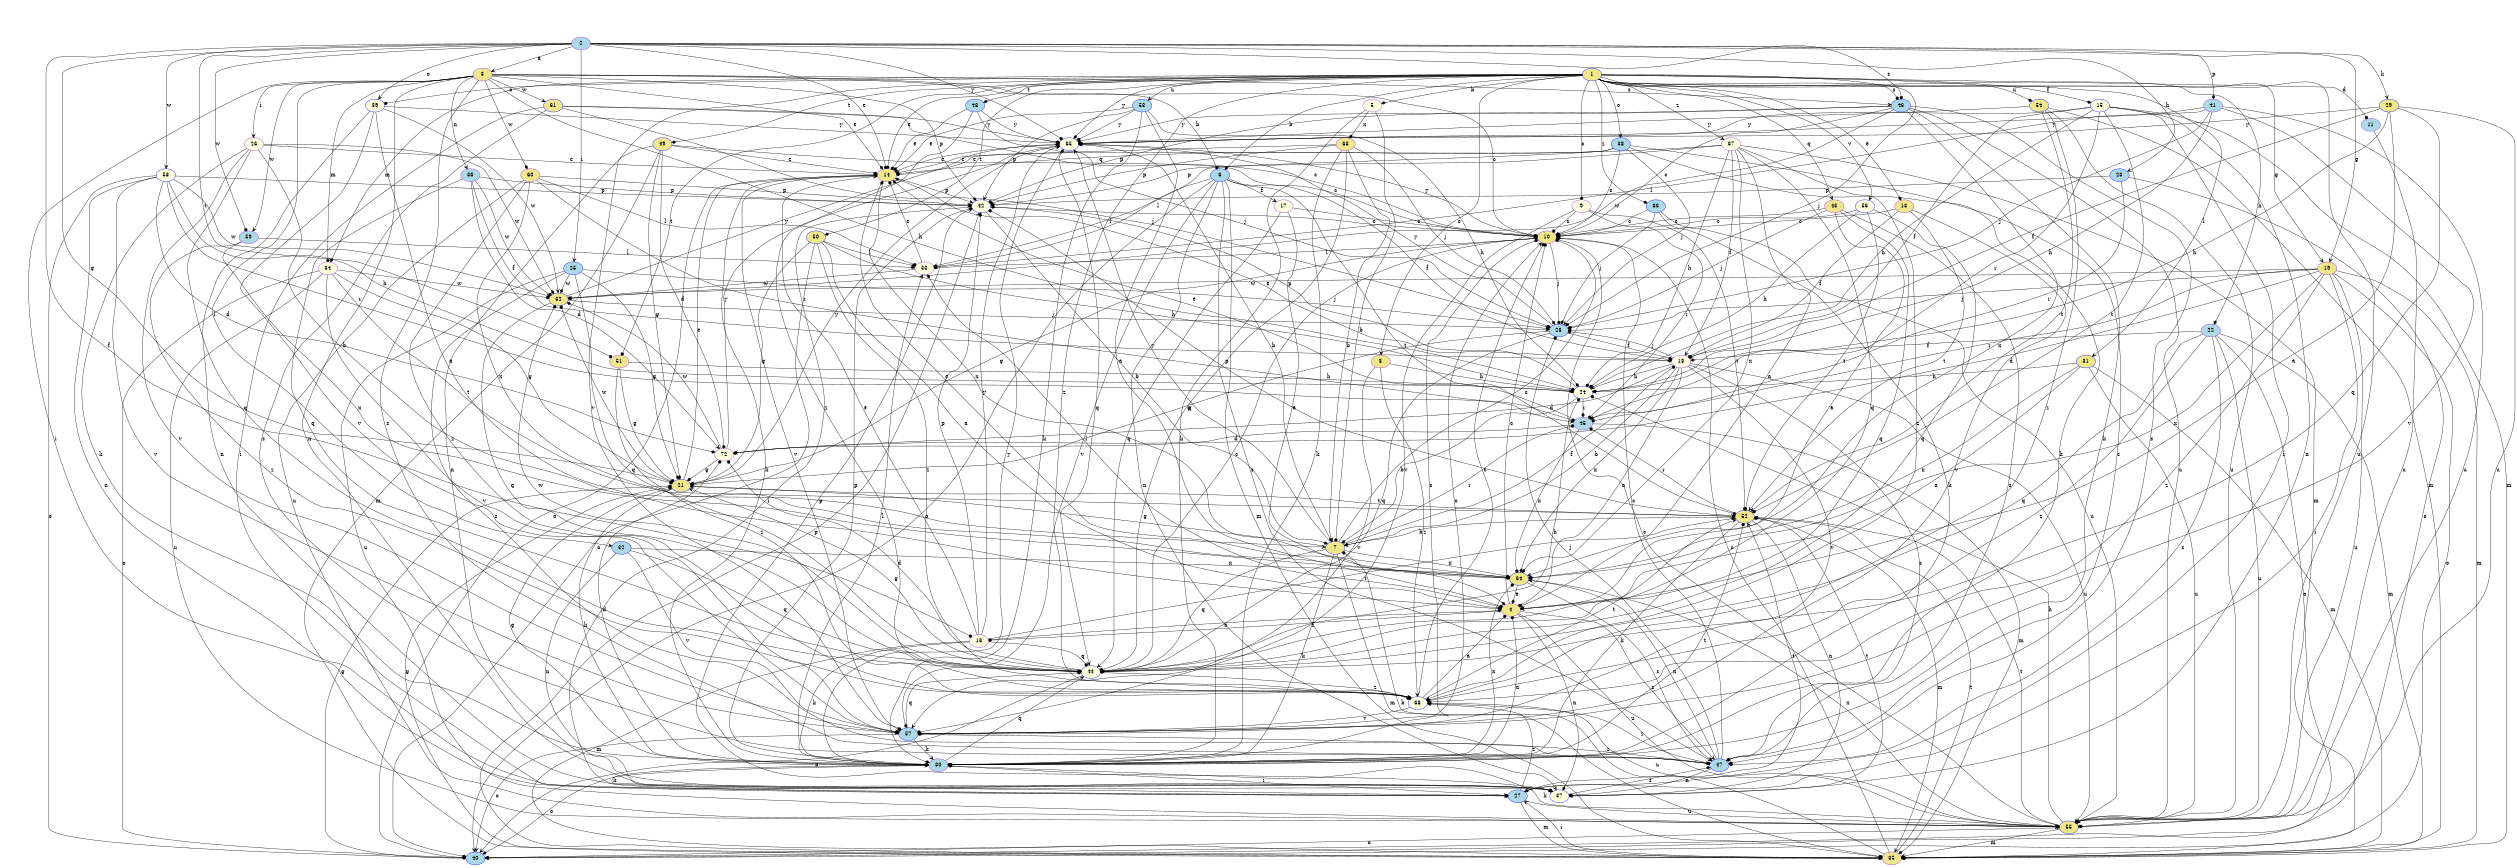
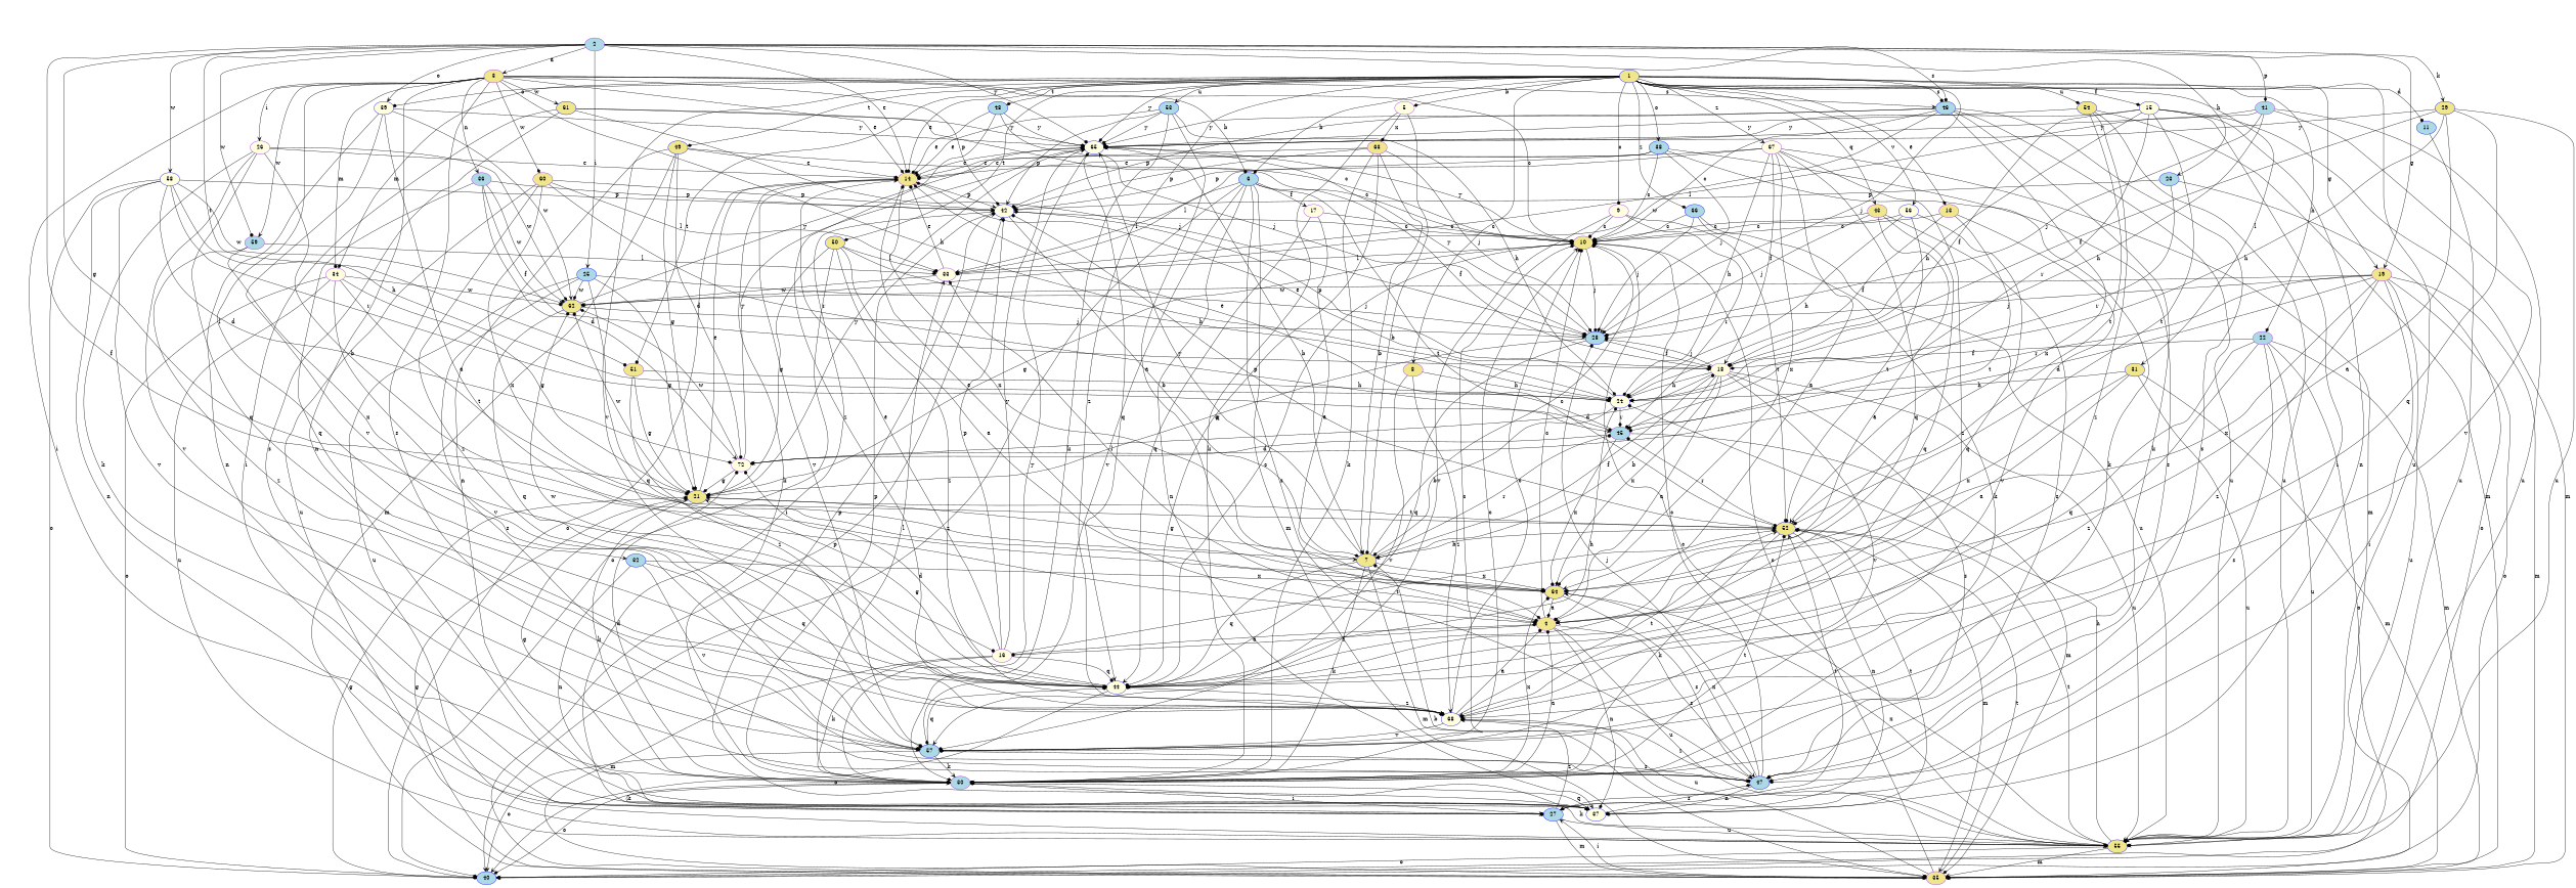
  strict digraph {
    node [color=blue fillcolor=khaki style=filled]
    edge [arrowhead=diamond]
    2 [color=purple fillcolor=lightblue]
    3 [color=purple]
    16 [color=purple fillcolor=lightyellow]
    29
    39 [fillcolor=lightyellow]
    65 [fillcolor=lightyellow]
    46 [fillcolor=lightblue]
    19 [color=purple]
    58 [fillcolor=lightyellow]
    14 [color=purple]
    21
    25 [fillcolor=lightblue]
    51 [color=purple]
    23 [fillcolor=lightblue]
    41 [color=purple fillcolor=lightblue]
    59 [color=purple fillcolor=lightblue]
    6 [fillcolor=lightblue]
    24 [fillcolor=lightyellow]
    26 [color=purple fillcolor=lightyellow]
    42 [fillcolor=lightyellow]
    10 [color=purple]
    47 [fillcolor=lightblue]
    61
    36 [color=purple fillcolor=lightblue]
    34 [color=purple fillcolor=lightyellow]
    27 [fillcolor=lightblue]
    32 [fillcolor=lightblue]
    60 [color=purple]
    37 [fillcolor=lightyellow]
    4 [color=purple]
    30 [color=purple fillcolor=lightblue]
    35 [color=purple]
    52
    44 [fillcolor=lightyellow]
    55
    18 [color=purple fillcolor=lightyellow]
    57 [fillcolor=lightblue]
    62
    7
    64
    n41 [color=purple fillcolor=lightyellow label=72]
    28 [fillcolor=lightblue]
    40 [fillcolor=lightblue]
    68 [fillcolor=lightyellow]
    45 [color=purple fillcolor=lightblue]
    33 [color=purple fillcolor=lightyellow]
    17 [color=purple fillcolor=lightyellow]
    31
    43 [color=purple]
    50
    53 [fillcolor=lightblue]
    67 [color=purple fillcolor=lightyellow]
    1
    5 [color=purple fillcolor=lightyellow]
    8 [color=purple]
    9 [color=purple fillcolor=lightyellow]
    13 [color=purple]
    38 [fillcolor=lightblue]
    49
    56 [fillcolor=lightyellow]
    66 [fillcolor=lightblue]
-   11 [color=purple fillcolor=lightblue]
+   11 [fillcolor=lightblue]
    48 [fillcolor=lightblue]
    15 [fillcolor=lightyellow]
    22 [color=purple fillcolor=lightblue]
    54
    63 [color=purple]
    2 -> 3 [arrowhead=vee label=a]
    2 -> 16 [arrowhead=dot label=f]
    2 -> 29 [arrowhead=vee label=k]
    2 -> 39 [arrowhead=vee label=o]
    2 -> 65 [arrowhead=dot label=y]
    2 -> 46 [arrowhead=dot label=s]
    2 -> 19 [arrowhead=vee label=g]
    2 -> 58 [arrowhead=vee label=w]
    2 -> 14 [arrowhead=dot label=e]
    2 -> 21 [arrowhead=dot label=g]
    2 -> 25 [arrowhead=vee label=i]
    2 -> 51 [arrowhead=dot label=t]
    2 -> 23 [arrowhead=vee label=h]
    2 -> 41 [label=p]
    2 -> 59 [arrowhead=dot label=w]
    3 -> 46 [arrowhead=vee label=s]
    3 -> 14 [label=e]
    3 -> 59 [arrowhead=vee label=w]
    3 -> 6 [arrowhead=dot label=b]
    3 -> 24 [arrowhead=dot label=h]
    3 -> 26 [arrowhead=vee label=i]
    3 -> 42 [label=p]
    3 -> 10 [arrowhead=dot label=c]
    3 -> 47 [arrowhead=vee label=s]
    3 -> 61 [arrowhead=vee label=w]
    3 -> 36 [arrowhead=vee label=n]
    3 -> 34 [arrowhead=dot label=m]
    3 -> 27 [arrowhead=vee label=i]
    3 -> 32 [arrowhead=vee label=l]
    3 -> 60 [label=w]
    3 -> 37 [label=n]
    16 -> 65 [arrowhead=vee label=y]
    16 -> 14 [arrowhead=vee label=e]
    16 -> 42 [label=p]
    16 -> 4 [label=a]
    16 -> 30 [label=k]
    16 -> 35 [label=m]
    16 -> 52 [label=t]
    16 -> 44 [arrowhead=dot label=q]
    29 -> 65 [label=y]
    29 -> 24 [label=h]
    29 -> 4 [arrowhead=vee label=a]
    29 -> 44 [label=q]
    29 -> 55 [label=u]
    29 -> 18 [arrowhead=vee label=f]
    39 -> 65 [arrowhead=dot label=y]
    39 -> 37 [label=n]
    39 -> 4 [arrowhead=dot label=a]
    39 -> 57 [label=v]
    39 -> 62 [arrowhead=vee label=w]
    65 -> 14 [arrowhead=dot label=e]
    65 -> 44 [arrowhead=vee label=q]
    65 -> 7 [label=b]
    46 -> 65 [arrowhead=dot label=y]
    46 -> 42 [arrowhead=dot label=p]
    46 -> 10 [label=c]
    46 -> 47 [label=s]
    46 -> 30 [arrowhead=dot label=k]
    46 -> 55 [arrowhead=vee label=u]
    46 -> 62 [arrowhead=vee label=w]
    46 -> 64 [arrowhead=vee label=x]
    19 -> 27 [label=i]
    19 -> 35 [arrowhead=dot label=m]
    19 -> 55 [arrowhead=dot label=u]
    19 -> 62 [arrowhead=dot label=w]
    19 -> 64 [arrowhead=dot label=x]
    19 -> n41 [arrowhead=vee label=d]
    19 -> 28 [arrowhead=dot label=j]
    19 -> 40 [arrowhead=vee label=o]
    19 -> 68 [label=z]
    19 -> 45 [arrowhead=dot label=r]
    58 -> 24 [arrowhead=dot label=h]
    58 -> 42 [arrowhead=vee label=p]
    58 -> 37 [label=n]
    58 -> 57 [arrowhead=vee label=v]
    58 -> 62 [arrowhead=vee label=w]
    58 -> n41 [label=d]
    58 -> 40 [label=o]
    58 -> 45 [arrowhead=vee label=r]
    14 -> 42 [arrowhead=vee label=p]
    14 -> 30 [arrowhead=vee label=k]
    14 -> 57 [arrowhead=dot label=v]
    14 -> 64 [label=x]
    14 -> 40 [arrowhead=dot label=o]
    21 -> 65 [arrowhead=vee label=y]
    21 -> 14 [arrowhead=vee label=e]
    21 -> 30 [label=k]
    21 -> 52 [arrowhead=dot label=t]
    21 -> 62 [arrowhead=dot label=w]
    25 -> 21 [label=g]
    25 -> 47 [arrowhead=dot label=s]
    25 -> 44 [arrowhead=vee label=q]
    25 -> 55 [arrowhead=dot label=u]
    25 -> 62 [label=w]
    25 -> 28 [arrowhead=dot label=j]
    51 -> 21 [arrowhead=dot label=g]
    51 -> 24 [arrowhead=dot label=h]
    51 -> 68 [label=z]
    23 -> 42 [arrowhead=vee label=p]
    23 -> 40 [label=o]
    23 -> 45 [arrowhead=vee label=r]
    41 -> 65 [arrowhead=dot label=y]
    41 -> 24 [label=h]
    41 -> 55 [arrowhead=dot label=u]
    41 -> 57 [arrowhead=dot label=v]
    41 -> 28 [label=j]
    41 -> 33 [arrowhead=vee label=l]
    59 -> 64 [arrowhead=dot label=x]
    59 -> 68 [arrowhead=dot label=z]
    59 -> 33 [label=l]
    6 -> 47 [arrowhead=vee label=s]
    6 -> 37 [arrowhead=vee label=n]
    6 -> 35 [arrowhead=vee label=m]
    6 -> 52 [arrowhead=dot label=t]
    6 -> 18 [arrowhead=dot label=f]
    6 -> 57 [label=v]
-   6 -> 40 [arrowhead=vee label=o]
+   6 -> 40 [arrowhead=vee label=z]
    6 -> 33 [arrowhead=vee label=l]
    6 -> 17 [arrowhead=vee label=f]
    24 -> 14 [label=e]
    24 -> 7 [label=b]
    24 -> 45 [label=r]
    26 -> 14 [arrowhead=vee label=e]
    26 -> 30 [label=k]
    26 -> 44 [label=q]
    26 -> 57 [label=v]
    26 -> 62 [label=w]
    26 -> 7 [arrowhead=vee label=b]
    42 -> 10 [arrowhead=vee label=c]
    42 -> 27 [arrowhead=dot label=i]
    42 -> 7 [label=b]
    10 -> 65 [arrowhead=vee label=y]
    10 -> 21 [arrowhead=vee label=g]
    10 -> 28 [arrowhead=dot label=j]
    10 -> 33 [arrowhead=dot label=l]
    47 -> 10 [arrowhead=dot label=c]
    47 -> 37 [arrowhead=dot label=n]
    47 -> 64 [arrowhead=vee label=x]
    47 -> 28 [arrowhead=dot label=j]
    47 -> 68 [label=z]
    61 -> 65 [label=y]
    61 -> 10 [arrowhead=dot label=c]
    61 -> 47 [label=s]
    61 -> 27 [arrowhead=dot label=i]
    61 -> 28 [label=j]
    36 -> 42 [arrowhead=dot label=p]
    36 -> 44 [arrowhead=dot label=q]
    36 -> 18 [label=f]
    36 -> 62 [arrowhead=dot label=w]
    36 -> n41 [arrowhead=vee label=d]
    34 -> 21 [arrowhead=dot label=g]
    34 -> 52 [arrowhead=vee label=t]
    34 -> 55 [arrowhead=dot label=u]
    34 -> 57 [label=v]
    34 -> 62 [arrowhead=dot label=w]
    34 -> 40 [arrowhead=dot label=o]
    27 -> 30 [arrowhead=vee label=k]
    27 -> 35 [arrowhead=vee label=m]
    27 -> 52 [arrowhead=vee label=t]
    27 -> 55 [label=u]
    27 -> 68 [arrowhead=vee label=z]
    32 -> 37 [arrowhead=vee label=n]
    32 -> 44 [label=q]
    32 -> 57 [arrowhead=vee label=v]
    32 -> 64 [arrowhead=dot label=x]
    60 -> 42 [arrowhead=vee label=p]
    60 -> 55 [arrowhead=vee label=u]
    60 -> 64 [label=x]
    60 -> 68 [arrowhead=dot label=z]
    60 -> 45 [arrowhead=dot label=r]
    60 -> 33 [arrowhead=dot label=l]
    37 -> 42 [arrowhead=vee label=p]
    37 -> 47 [label=s]
    37 -> 52 [arrowhead=dot label=t]
    4 -> 16 [arrowhead=dot label=f]
    4 -> 10 [arrowhead=dot label=c]
    4 -> 47 [arrowhead=vee label=s]
    4 -> 37 [label=n]
    4 -> 55 [arrowhead=vee label=u]
    4 -> 33 [label=l]
    30 -> 65 [label=y]
    30 -> 21 [arrowhead=vee label=g]
    30 -> 42 [arrowhead=dot label=p]
    30 -> 10 [arrowhead=vee label=c]
    30 -> 27 [arrowhead=vee label=i]
    30 -> 4 [arrowhead=dot label=a]
    30 -> 52 [arrowhead=dot label=t]
-   30 -> 44 [arrowhead=vee label=q]
+   30 -> 37 [arrowhead=vee label=q]
    30 -> 64 [arrowhead=dot label=x]
    30 -> n41 [arrowhead=dot label=d]
    30 -> 40 [label=o]
    30 -> 33 [arrowhead=vee label=l]
    35 -> 21 [arrowhead=vee label=g]
    35 -> 42 [arrowhead=vee label=p]
    35 -> 10 [label=c]
    35 -> 27 [arrowhead=vee label=i]
    35 -> 52 [label=t]
    35 -> 7 [arrowhead=dot label=b]
    52 -> 42 [arrowhead=dot label=p]
    52 -> 37 [label=n]
    52 -> 30 [label=k]
    52 -> 35 [arrowhead=vee label=m]
    52 -> 7 [arrowhead=vee label=b]
    52 -> 45 [arrowhead=dot label=r]
    44 -> 21 [arrowhead=vee label=g]
    44 -> 24 [arrowhead=dot label=h]
    44 -> 10 [arrowhead=dot label=c]
    44 -> 62 [arrowhead=dot label=w]
    44 -> n41 [arrowhead=dot label=d]
    44 -> 40 [arrowhead=vee label=o]
    44 -> 68 [label=z]
    55 -> 24 [arrowhead=dot label=h]
    55 -> 10 [arrowhead=dot label=c]
    55 -> 30 [label=k]
    55 -> 35 [arrowhead=vee label=m]
    55 -> 52 [arrowhead=vee label=t]
    55 -> 64 [arrowhead=vee label=x]
    55 -> 40 [arrowhead=vee label=o]
    18 -> 24 [arrowhead=vee label=h]
    18 -> 42 [label=p]
    18 -> 47 [label=s]
    18 -> 4 [arrowhead=dot label=a]
    18 -> 55 [arrowhead=vee label=u]
    18 -> 57 [label=v]
    18 -> 7 [label=b]
    18 -> 64 [label=x]
    18 -> n41 [arrowhead=dot label=d]
    18 -> 28 [arrowhead=dot label=j]
    57 -> 10 [label=c]
    57 -> 47 [arrowhead=dot label=s]
    57 -> 30 [arrowhead=vee label=k]
    57 -> 44 [label=q]
    57 -> 40 [arrowhead=vee label=o]
    62 -> 65 [label=y]
    62 -> 44 [arrowhead=dot label=q]
    62 -> 28 [arrowhead=vee label=j]
    7 -> 65 [arrowhead=vee label=y]
    7 -> 21 [arrowhead=dot label=g]
    7 -> 10 [arrowhead=dot label=c]
    7 -> 30 [arrowhead=vee label=k]
    7 -> 35 [arrowhead=dot label=m]
    7 -> 44 [arrowhead=dot label=q]
    7 -> 18 [arrowhead=dot label=f]
    7 -> 64 [label=x]
    7 -> 45 [arrowhead=dot label=r]
    64 -> 14 [label=e]
    64 -> 47 [arrowhead=vee label=s]
    64 -> 4 [label=a]
    n41 -> 65 [arrowhead=dot label=y]
    n41 -> 21 [label=g]
    n41 -> 62 [label=w]
    28 -> 65 [label=y]
    28 -> 21 [arrowhead=dot label=g]
    28 -> 44 [label=q]
    28 -> 18 [label=f]
    40 -> 21 [arrowhead=dot label=g]
    68 -> 10 [arrowhead=dot label=c]
    68 -> 4 [arrowhead=dot label=a]
    68 -> 52 [arrowhead=vee label=t]
    68 -> 55 [arrowhead=vee label=u]
    68 -> 57 [label=v]
    45 -> 14 [label=e]
    45 -> 35 [label=m]
    45 -> 64 [arrowhead=dot label=x]
    45 -> n41 [label=d]
    33 -> 14 [arrowhead=dot label=e]
    33 -> 62 [label=w]
    17 -> 10 [label=c]
    17 -> 4 [label=a]
    17 -> 44 [arrowhead=vee label=q]
    31 -> 24 [arrowhead=vee label=h]
    31 -> 4 [arrowhead=dot label=a]
    31 -> 35 [label=m]
    31 -> 55 [arrowhead=dot label=u]
    31 -> 64 [label=x]
    43 -> 10 [arrowhead=dot label=c]
    43 -> 47 [arrowhead=vee label=s]
    43 -> 4 [arrowhead=vee label=a]
    43 -> 44 [arrowhead=dot label=q]
    43 -> 28 [label=j]
    50 -> 21 [label=g]
    50 -> 24 [arrowhead=vee label=h]
    50 -> 4 [label=a]
    50 -> 40 [label=o]
    50 -> 68 [arrowhead=vee label=z]
    50 -> 33 [label=l]
    53 -> 65 [label=y]
    53 -> 14 [label=e]
    53 -> 24 [label=h]
    53 -> 42 [arrowhead=vee label=p]
    53 -> 4 [arrowhead=dot label=a]
    53 -> 30 [label=k]
-   67 -> 14 [arrowhead=dot label=q]
+   67 -> 14 [arrowhead=dot label=e]
    67 -> 24 [arrowhead=dot label=h]
    67 -> 4 [arrowhead=vee label=a]
    67 -> 35 [arrowhead=vee label=m]
    67 -> 44 [label=q]
    67 -> 18 [arrowhead=vee label=f]
    67 -> 64 [label=x]
    67 -> 68 [arrowhead=vee label=z]
    67 -> 33 [arrowhead=dot label=l]
    1 -> 39 [arrowhead=dot label=o]
    1 -> 65 [label=y]
    1 -> 46 [arrowhead=dot label=s]
    1 -> 19 [arrowhead=vee label=g]
    1 -> 14 [arrowhead=dot label=e]
    1 -> 51 [arrowhead=dot label=t]
    1 -> 6 [label=b]
    1 -> 34 [label=m]
    1 -> 55 [arrowhead=vee label=u]
    1 -> 57 [label=v]
    1 -> 28 [label=j]
    1 -> 68 [arrowhead=vee label=z]
    1 -> 31 [arrowhead=vee label=l]
    1 -> 43 [arrowhead=vee label=q]
    1 -> 50 [label=t]
    1 -> 53 [arrowhead=vee label=u]
    1 -> 67 [arrowhead=vee label=z]
    1 -> 5 [label=b]
    1 -> 8 [arrowhead=vee label=c]
    1 -> 9 [arrowhead=dot label=c]
    1 -> 13 [label=e]
    1 -> 38 [arrowhead=vee label=o]
    1 -> 49 [label=t]
    1 -> 56 [arrowhead=vee label=v]
    1 -> 66 [label=z]
    1 -> 11 [arrowhead=dot label=d]
    1 -> 48 [label=t]
    1 -> 15 [label=f]
    1 -> 22 [label=h]
    1 -> 54 [label=u]
    5 -> 30 [label=k]
    5 -> 7 [arrowhead=dot label=b]
    5 -> 63 [label=x]
    8 -> 24 [label=h]
    8 -> 57 [arrowhead=vee label=v]
    8 -> 68 [arrowhead=vee label=z]
    9 -> 10 [arrowhead=dot label=c]
    9 -> 52 [arrowhead=dot label=t]
    9 -> 57 [arrowhead=dot label=v]
    9 -> 45 [arrowhead=dot label=r]
    13 -> 10 [arrowhead=vee label=c]
    13 -> 52 [arrowhead=vee label=t]
    13 -> 18 [arrowhead=dot label=f]
    13 -> 57 [arrowhead=dot label=v]
    38 -> 14 [arrowhead=dot label=e]
    38 -> 42 [label=p]
    38 -> 10 [label=c]
    38 -> 47 [label=s]
    38 -> 30 [label=k]
    38 -> 28 [arrowhead=vee label=j]
    49 -> 14 [label=e]
    49 -> 21 [label=g]
    49 -> 10 [arrowhead=dot label=c]
    49 -> 37 [arrowhead=vee label=n]
    49 -> 35 [arrowhead=dot label=m]
    49 -> n41 [arrowhead=dot label=d]
    56 -> 24 [label=h]
    56 -> 10 [arrowhead=dot label=c]
    56 -> 52 [arrowhead=dot label=t]
    56 -> 44 [label=q]
    66 -> 10 [label=c]
    66 -> 30 [arrowhead=vee label=k]
    66 -> 55 [arrowhead=vee label=u]
    66 -> 28 [label=j]
    11 -> 55 [arrowhead=vee label=u]
    48 -> 65 [arrowhead=dot label=y]
    48 -> 14 [arrowhead=dot label=e]
    48 -> 28 [label=j]
    48 -> 68 [arrowhead=vee label=z]
    15 -> 65 [arrowhead=dot label=y]
    15 -> 24 [arrowhead=dot label=h]
    15 -> 27 [arrowhead=vee label=i]
    15 -> 37 [arrowhead=vee label=n]
    15 -> 35 [arrowhead=vee label=m]
    15 -> 52 [label=t]
    15 -> 18 [arrowhead=dot label=f]
    15 -> 45 [label=r]
    22 -> 47 [label=s]
    22 -> 35 [label=m]
    22 -> 44 [arrowhead=vee label=q]
    22 -> 55 [arrowhead=vee label=u]
    22 -> 18 [label=f]
    22 -> 40 [label=o]
    22 -> 68 [arrowhead=dot label=z]
    54 -> 65 [label=y]
    54 -> 35 [label=m]
    54 -> 52 [arrowhead=vee label=t]
    54 -> 55 [arrowhead=vee label=u]
    54 -> 68 [label=z]
    63 -> 14 [arrowhead=vee label=e]
    63 -> 42 [arrowhead=dot label=p]
    63 -> 30 [arrowhead=dot label=k]
    63 -> 44 [arrowhead=dot label=q]
    63 -> 7 [arrowhead=vee label=b]
    63 -> 28 [label=j]
  }
